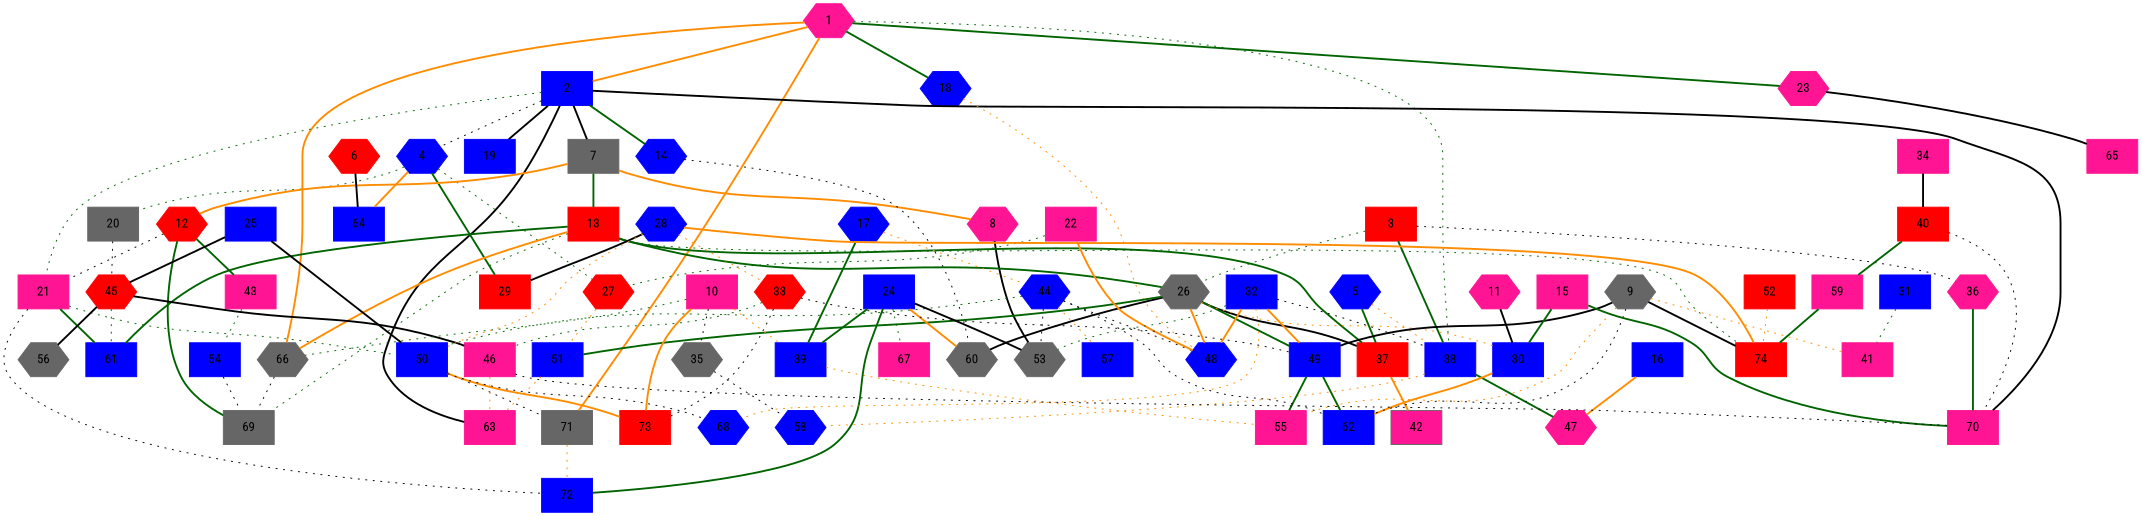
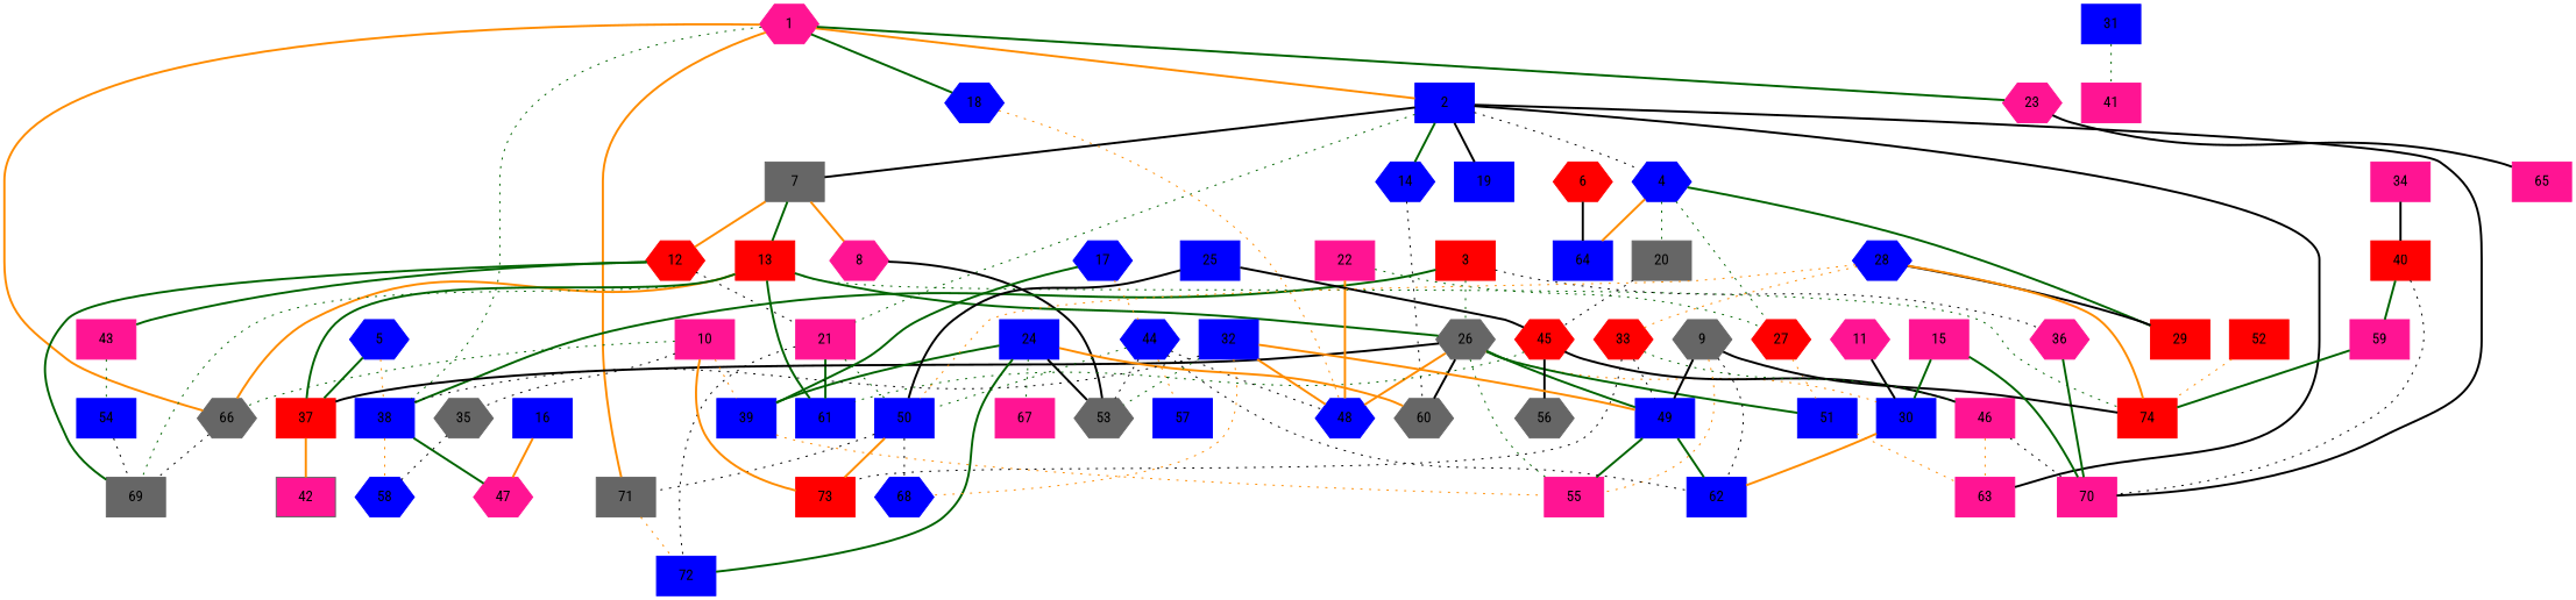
  graph {
    fontname="Roboto Condensed"
    node [color=blue fontname="Roboto Condensed" shape=box style=filled]
    edge [color=darkgreen fontname="Roboto Condensed" style=bold weight=1.0]
    1 [color=deeppink shape=hexagon]
    2
    18 [shape=hexagon]
    23 [color=deeppink shape=hexagon]
    38
    66 [color=gray40 shape=hexagon]
    71 [color=gray40]
    4 [shape=hexagon]
    7 [color=gray40]
    14 [shape=hexagon]
    19
    21 [color=deeppink]
    63 [color=deeppink]
    70 [color=deeppink]
    48 [shape=hexagon]
    65 [color=deeppink]
    47 [color=deeppink shape=hexagon]
    58 [shape=hexagon]
    69 [color=gray40]
    72
    20 [color=gray40]
    27 [color=red shape=hexagon]
    29 [color=red]
    64
    8 [color=deeppink shape=hexagon]
    12 [color=red shape=hexagon]
    13 [color=red]
    60 [color=gray40 shape=hexagon]
    61
    50
    3 [color=red]
    26 [color=gray40 shape=hexagon]
    36 [color=deeppink shape=hexagon]
    37 [color=red]
    49
    55 [color=deeppink]
    30
    51
    45 [color=red shape=hexagon]
    5 [shape=hexagon]
    42 [color=gray40 fillcolor=deeppink]
    6 [color=red shape=hexagon]
    53 [color=gray40 shape=hexagon]
    43 [color=deeppink]
    74 [color=red]
    9 [color=gray40 shape=hexagon]
    41 [color=deeppink]
    62
    10 [color=deeppink]
    35 [color=gray40 shape=hexagon]
    39
    73 [color=red]
    11 [color=deeppink shape=hexagon]
    54
    15 [color=deeppink]
    16
    17 [shape=hexagon]
    44 [shape=hexagon]
    57
    46 [color=deeppink]
    56 [color=gray40 shape=hexagon]
    68 [shape=hexagon]
    22 [color=deeppink]
    24
    67 [color=deeppink]
    25
    28 [shape=hexagon]
    33 [color=red shape=hexagon]
    31
    32
    34 [color=deeppink]
    40 [color=red]
    59 [color=deeppink]
    52 [color=red]
    1 -- 2 [color=darkorange]
    1 -- 18
    1 -- 23
    1 -- 38 [style=dotted]
    1 -- 66 [color=darkorange]
    1 -- 71 [color=darkorange]
    2 -- 4 [color=black style=dotted]
    2 -- 7 [color=black]
    2 -- 14
    2 -- 19 [color=black]
    2 -- 21 [style=dotted]
    2 -- 63 [color=black]
    2 -- 70 [color=black]
    18 -- 48 [color=darkorange style=dotted]
    23 -- 65 [color=black]
    38 -- 47
    38 -- 58 [color=darkorange style=dotted weight=2.0]
    66 -- 69 [color=black style=dotted]
    71 -- 72 [color=darkorange style=dotted]
    4 -- 20 [style=dotted]
    4 -- 27 [style=dotted]
    4 -- 29
    4 -- 64 [color=darkorange]
    7 -- 8 [color=darkorange]
    7 -- 12 [color=darkorange]
    7 -- 13
    14 -- 60 [color=black style=dotted]
    21 -- 72 [color=black style=dotted]
    21 -- 61
    21 -- 50 [style=dotted]
    20 -- 45 [color=black style=dotted]
    27 -- 51 [color=darkorange style=dotted]
    8 -- 53 [color=black]
    12 -- 21 [color=black style=dotted]
    12 -- 69
    12 -- 43
    13 -- 66 [color=darkorange]
    13 -- 69 [style=dotted]
    13 -- 61
    13 -- 26
    13 -- 37
    13 -- 74 [style=dotted]
    50 -- 71 [color=black style=dotted]
    50 -- 73 [color=darkorange]
    50 -- 68 [color=black style=dotted]
    3 -- 38
    3 -- 26 [style=dotted]
    3 -- 36 [color=black style=dotted]
    26 -- 48 [color=darkorange]
    26 -- 60 [color=black]
    26 -- 37 [color=black]
    26 -- 49
+   26 -- 55 [style=dotted]
    26 -- 30 [color=darkorange style=dotted]
    26 -- 51
    36 -- 70
    37 -- 42 [color=darkorange]
    49 -- 55
    49 -- 62
    30 -- 62 [color=darkorange]
    51 -- 63 [color=darkorange style=dotted]
    45 -- 61 [style=dotted]
    45 -- 46 [color=black]
    45 -- 56 [color=black]
    5 -- 38 [color=darkorange style=dotted]
    5 -- 37
    6 -- 64 [color=black]
    43 -- 54 [style=dotted]
    9 -- 49 [color=black]
    9 -- 55 [color=darkorange style=dotted]
    9 -- 74 [color=black]
-   9 -- 41 [color=darkorange style=dotted]
    9 -- 62 [color=black style=dotted]
    10 -- 66 [style=dotted]
    10 -- 35 [color=black style=dotted]
    10 -- 39 [color=darkorange style=dotted]
    10 -- 73 [color=darkorange]
    35 -- 58 [color=black style=dotted]
    39 -- 55 [color=darkorange style=dotted]
    11 -- 30 [color=black]
    54 -- 69 [color=black style=dotted]
    15 -- 70
    15 -- 30
    16 -- 47 [color=darkorange]
    17 -- 39
    17 -- 44 [color=darkorange style=dotted]
    44 -- 48 [color=black style=dotted]
    44 -- 50 [style=dotted]
    44 -- 53 [color=black style=dotted]
    44 -- 62 [color=black style=dotted]
    44 -- 57 [color=darkorange style=dotted]
    46 -- 63 [color=darkorange style=dotted]
    46 -- 70 [color=black style=dotted]
    22 -- 48 [color=darkorange]
    22 -- 27 [style=dotted]
    24 -- 72
    24 -- 60 [color=darkorange]
    24 -- 53 [color=black]
    24 -- 39
    24 -- 67 [style=dotted]
    25 -- 50 [color=black]
    25 -- 45 [color=black]
    28 -- 29 [color=black]
    28 -- 50 [color=darkorange style=dotted]
    28 -- 74 [color=darkorange]
    28 -- 33 [color=darkorange style=dotted]
    33 -- 49 [color=black style=dotted]
    33 -- 73 [color=black style=dotted]
    33 -- 46 [style=dotted]
    31 -- 41 [style=dotted]
    32 -- 38 [color=black style=dotted]
    32 -- 48 [color=darkorange]
    32 -- 49 [color=darkorange weight=2.0]
    32 -- 53 [style=dotted]
    32 -- 68 [color=darkorange style=dotted]
    34 -- 40 [color=black]
    40 -- 70 [color=black style=dotted]
    40 -- 59
    59 -- 74
    52 -- 74 [color=darkorange style=dotted]
  }
